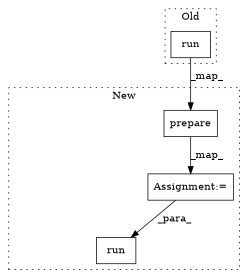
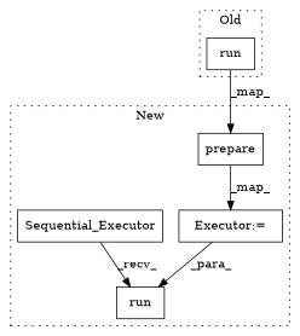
  digraph {
    node [a=32 shape=box]
    n1 [l=9 label=prepare s=4033]
-   n2 [a=7 l=1 label="Assignment:=" s=4008]
+   n2 [a=7 l=1 label="Executor:=" s=4008]
    n3 [l="4,1" label=run s="4072,4079"]
+   n4 [l="20,1" label=Sequential_Executor s="4048,4070"]
    n5 [l=5 label=run s=4621]
    subgraph cluster_1 {
      label=New
      style=dotted
      n1
      n2
      n3
+     n4
    }
    subgraph cluster_2 {
      label=Old
      style=dotted
      n5
    }
    n1 -> n2 [label=_map_]
    n2 -> n3 [label=_para_]
+   n4 -> n3 [label=_recv_]
    n5 -> n1 [label=_map_]
  }
